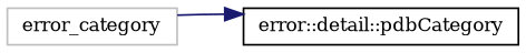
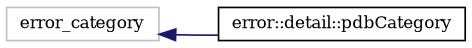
  digraph {
    rankdir=LR
    fontname="DejaVu Serif"
    node [fillcolor=white fontname="DejaVu Serif" fontsize=10 shape=record style=filled]
    n1 [color=grey75 height=0.2 label=error_category width=0.4]
    n2 [color=black height=0.2 label="error::detail::pdbCategory" width=0.4]
-   n2 -> n1 [color=midnightblue dir=back fontname="DejaVu Serif" fontsize=10 labelfontname=Helvetica labelfontsize=10 style=solid]
+   n1 -> n2 [color=midnightblue dir=back fontname="DejaVu Serif" fontsize=10 labelfontname=Helvetica labelfontsize=10 style=solid]
  }
